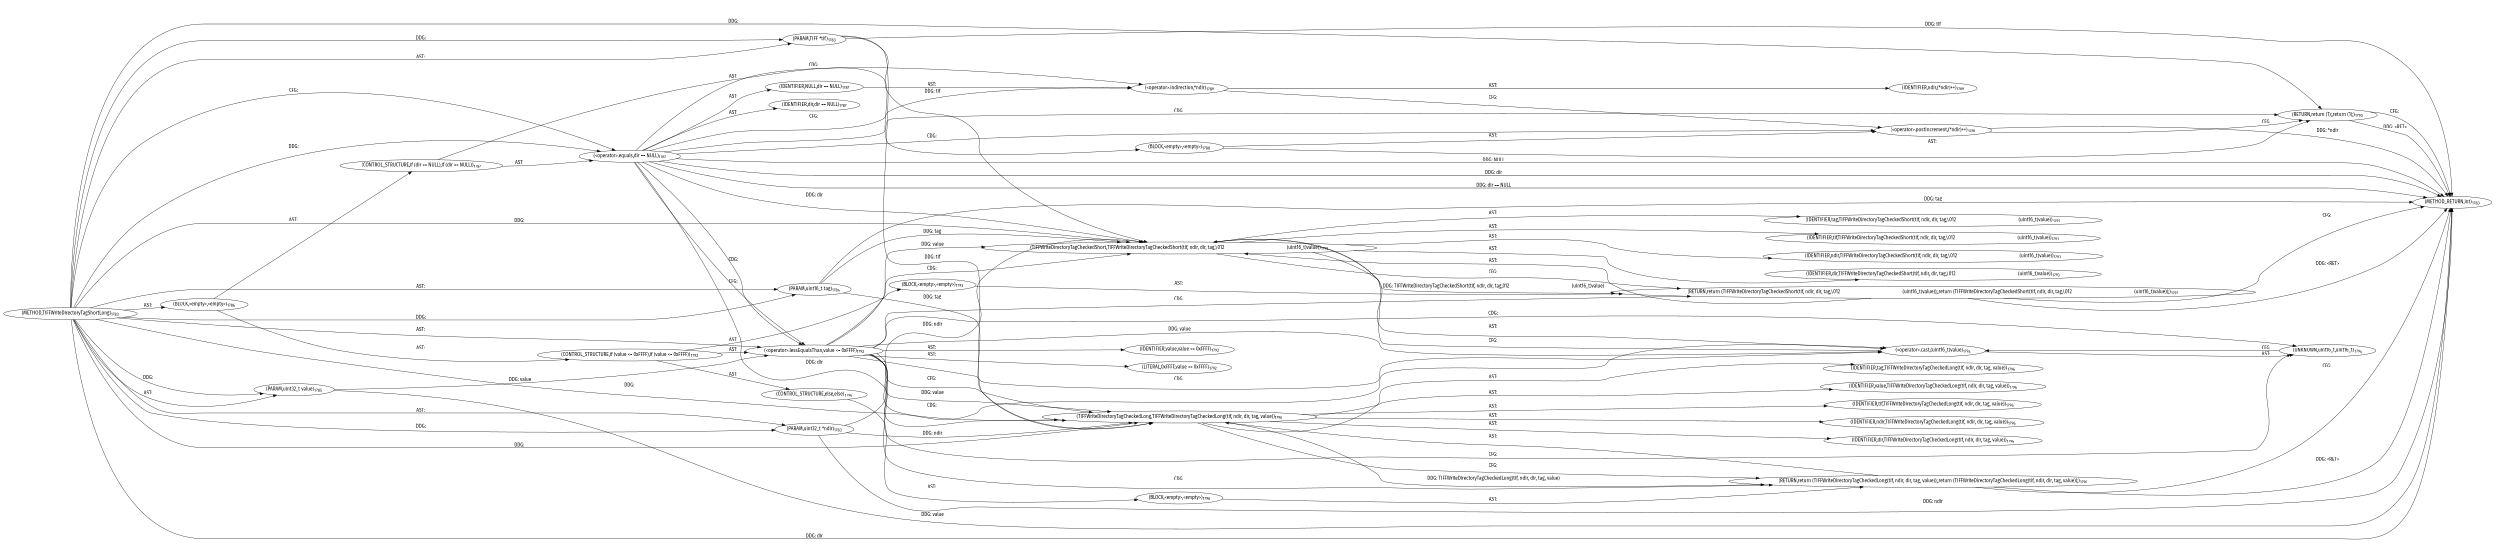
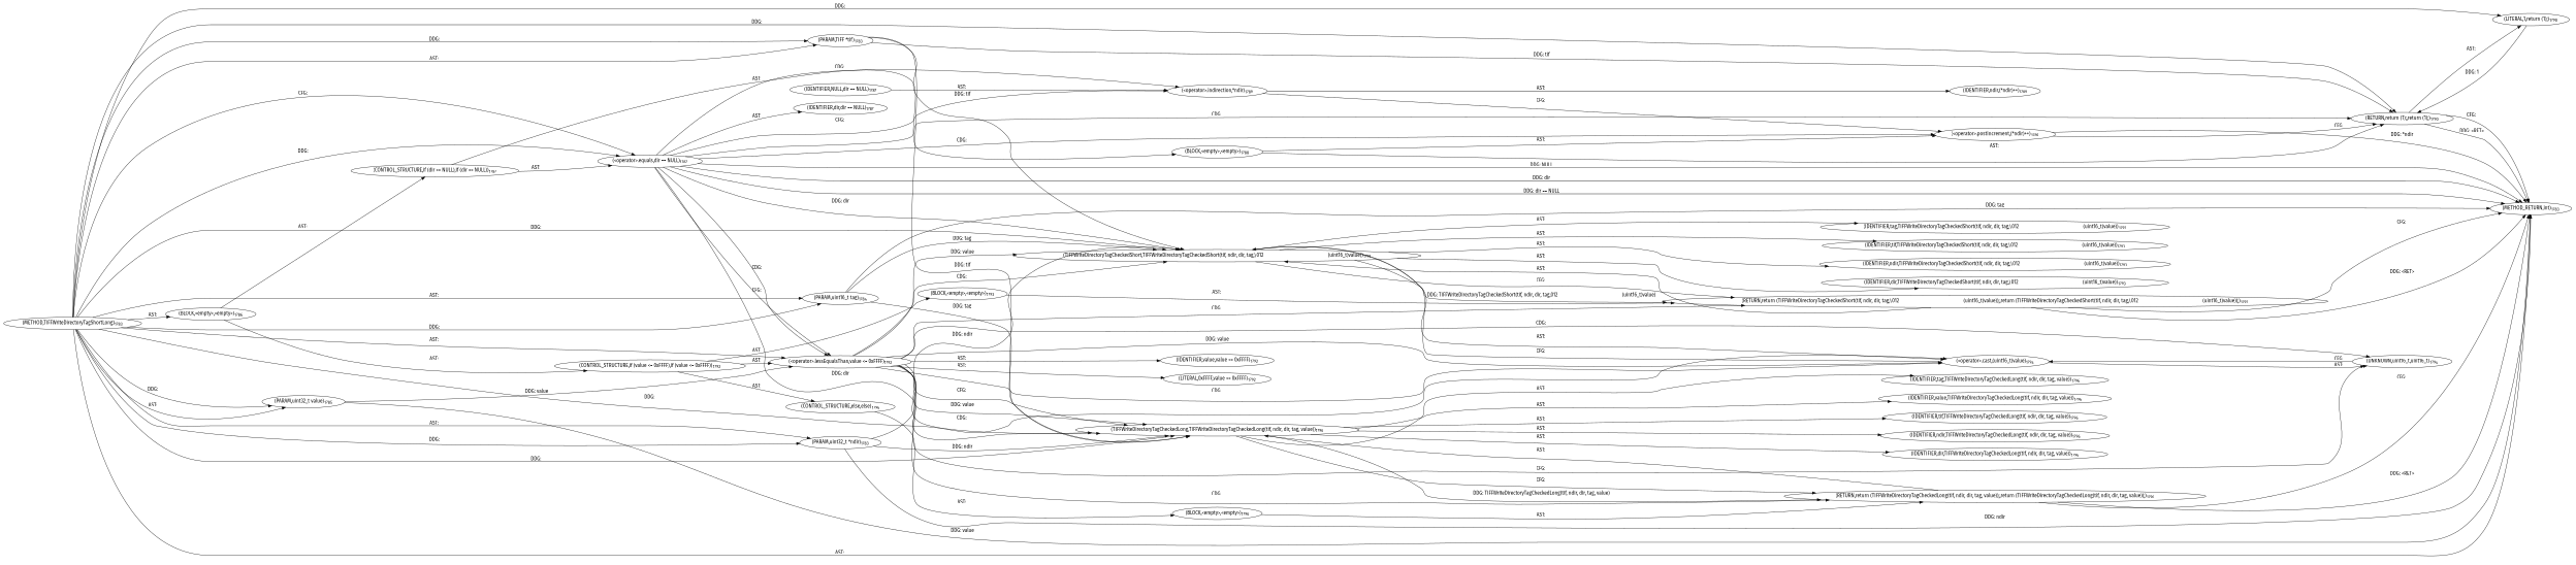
  digraph {
    fontname="Fira Sans"
    rankdir=LR
    node [fontname="Fira Sans"]
    edge [fontname="Fira Sans"]
    n1 [label=<(METHOD,TIFFWriteDirectoryTagShortLong)<SUB>1783</SUB>>]
    n2 [label=<(PARAM,TIFF *tif)<SUB>1783</SUB>>]
    n3 [label=<(PARAM,uint32_t *ndir)<SUB>1783</SUB>>]
    n4 [label=<(PARAM,uint16_t tag)<SUB>1784</SUB>>]
    n5 [label=<(PARAM,uint32_t value)<SUB>1785</SUB>>]
    n6 [label=<(BLOCK,&lt;empty&gt;,&lt;empty&gt;)<SUB>1786</SUB>>]
    n7 [label=<(&lt;operator&gt;.equals,dir == NULL)<SUB>1787</SUB>>]
    n8 [label=<(RETURN,return (1);,return (1);)<SUB>1790</SUB>>]
+   n9 [label=<(LITERAL,1,return (1);)<SUB>1790</SUB>>]
    n10 [label=<(&lt;operator&gt;.lessEqualsThan,value &lt;= 0xFFFF)<SUB>1792</SUB>>]
    n11 [label=<(TIFFWriteDirectoryTagCheckedShort,TIFFWriteDirectoryTagCheckedShort(tif, ndir, dir, tag,\012                                                  (uint16_t)value))<SUB>1793</SUB>>]
    n12 [label=<(&lt;operator&gt;.cast,(uint16_t)value)<SUB>1794</SUB>>]
    n13 [label=<(TIFFWriteDirectoryTagCheckedLong,TIFFWriteDirectoryTagCheckedLong(tif, ndir, dir, tag, value))<SUB>1796</SUB>>]
    n14 [label=<(METHOD_RETURN,int)<SUB>1783</SUB>>]
    n15 [label=<(CONTROL_STRUCTURE,if (dir == NULL),if (dir == NULL))<SUB>1787</SUB>>]
    n16 [label=<(CONTROL_STRUCTURE,if (value &lt;= 0xFFFF),if (value &lt;= 0xFFFF))<SUB>1792</SUB>>]
    n17 [label=<(IDENTIFIER,dir,dir == NULL)<SUB>1787</SUB>>]
    n18 [label=<(IDENTIFIER,NULL,dir == NULL)<SUB>1787</SUB>>]
    n19 [label=<(&lt;operator&gt;.postIncrement,(*ndir)++)<SUB>1789</SUB>>]
    n20 [label=<(&lt;operator&gt;.indirection,*ndir)<SUB>1789</SUB>>]
    n21 [label=<(IDENTIFIER,value,value &lt;= 0xFFFF)<SUB>1792</SUB>>]
    n22 [label=<(LITERAL,0xFFFF,value &lt;= 0xFFFF)<SUB>1792</SUB>>]
    n23 [label=<(RETURN,return (TIFFWriteDirectoryTagCheckedShort(tif, ndir, dir, tag,\012                                                  (uint16_t)value));,return (TIFFWriteDirectoryTagCheckedShort(tif, ndir, dir, tag,\012                                                  (uint16_t)value));)<SUB>1793</SUB>>]
    n24 [label=<(UNKNOWN,uint16_t,uint16_t)<SUB>1794</SUB>>]
    n25 [label=<(RETURN,return (TIFFWriteDirectoryTagCheckedLong(tif, ndir, dir, tag, value));,return (TIFFWriteDirectoryTagCheckedLong(tif, ndir, dir, tag, value));)<SUB>1796</SUB>>]
    n26 [label=<(IDENTIFIER,tif,TIFFWriteDirectoryTagCheckedShort(tif, ndir, dir, tag,\012                                                  (uint16_t)value))<SUB>1793</SUB>>]
    n27 [label=<(IDENTIFIER,ndir,TIFFWriteDirectoryTagCheckedShort(tif, ndir, dir, tag,\012                                                  (uint16_t)value))<SUB>1793</SUB>>]
    n28 [label=<(IDENTIFIER,dir,TIFFWriteDirectoryTagCheckedShort(tif, ndir, dir, tag,\012                                                  (uint16_t)value))<SUB>1793</SUB>>]
    n29 [label=<(IDENTIFIER,tag,TIFFWriteDirectoryTagCheckedShort(tif, ndir, dir, tag,\012                                                  (uint16_t)value))<SUB>1793</SUB>>]
    n30 [label=<(IDENTIFIER,tif,TIFFWriteDirectoryTagCheckedLong(tif, ndir, dir, tag, value))<SUB>1796</SUB>>]
    n31 [label=<(IDENTIFIER,ndir,TIFFWriteDirectoryTagCheckedLong(tif, ndir, dir, tag, value))<SUB>1796</SUB>>]
    n32 [label=<(IDENTIFIER,dir,TIFFWriteDirectoryTagCheckedLong(tif, ndir, dir, tag, value))<SUB>1796</SUB>>]
    n33 [label=<(IDENTIFIER,tag,TIFFWriteDirectoryTagCheckedLong(tif, ndir, dir, tag, value))<SUB>1796</SUB>>]
    n34 [label=<(IDENTIFIER,value,TIFFWriteDirectoryTagCheckedLong(tif, ndir, dir, tag, value))<SUB>1796</SUB>>]
    n35 [label=<(BLOCK,&lt;empty&gt;,&lt;empty&gt;)<SUB>1788</SUB>>]
    n36 [label=<(BLOCK,&lt;empty&gt;,&lt;empty&gt;)<SUB>1793</SUB>>]
    n37 [label=<(CONTROL_STRUCTURE,else,else)<SUB>1796</SUB>>]
    n38 [label=<(IDENTIFIER,ndir,(*ndir)++)<SUB>1789</SUB>>]
    n39 [label=<(BLOCK,&lt;empty&gt;,&lt;empty&gt;)<SUB>1796</SUB>>]
    n1 -> n2 [label="AST: "]
    n1 -> n2 [label="DDG: "]
    n1 -> n3 [label="AST: "]
    n1 -> n3 [label="DDG: "]
    n1 -> n4 [label="AST: "]
    n1 -> n4 [label="DDG: "]
    n1 -> n5 [label="AST: "]
    n1 -> n5 [label="DDG: "]
    n1 -> n6 [label="AST: "]
    n1 -> n7 [label="CFG: "]
    n1 -> n7 [label="DDG: "]
    n1 -> n8 [label="DDG: "]
+   n1 -> n9 [label="DDG: "]
    n1 -> n10 [label="AST: "]
    n1 -> n11 [label="DDG: "]
    n1 -> n12 [label="DDG: "]
    n1 -> n13 [label="DDG: "]
-   n1 -> n14 [label="DDG: dir"]
+   n1 -> n14 [label="AST: "]
    n2 -> n11 [label="DDG: tif"]
    n2 -> n13 [label="DDG: tif"]
-   n2 -> n14 [label="DDG: tif"]
+   n2 -> n8 [label="DDG: tif"]
    n3 -> n11 [label="DDG: ndir"]
    n3 -> n13 [label="DDG: ndir"]
    n3 -> n14 [label="DDG: ndir"]
    n4 -> n11 [label="DDG: tag"]
    n4 -> n13 [label="DDG: tag"]
    n4 -> n14 [label="DDG: tag"]
    n5 -> n10 [label="DDG: value"]
    n5 -> n14 [label="DDG: value"]
    n6 -> n15 [label="AST: "]
    n6 -> n16 [label="AST: "]
    n7 -> n8 [label="CDG: "]
    n7 -> n10 [label="CFG: "]
    n7 -> n10 [label="CDG: "]
    n7 -> n11 [label="DDG: dir"]
    n7 -> n13 [label="DDG: dir"]
    n7 -> n14 [label="DDG: dir"]
    n7 -> n14 [label="DDG: dir == NULL"]
    n7 -> n14 [label="DDG: NULL"]
    n7 -> n17 [label="AST: "]
-   n7 -> n18 [label="AST: "]
    n7 -> n19 [label="CDG: "]
    n7 -> n20 [label="CFG: "]
    n7 -> n20 [label="CDG: "]
+   n8 -> n9 [label="AST: "]
    n8 -> n14 [label="CFG: "]
    n8 -> n14 [label="DDG: &lt;RET&gt;"]
+   n9 -> n8 [label="DDG: 1"]
    n10 -> n11 [label="DDG: value"]
    n10 -> n11 [label="CDG: "]
    n10 -> n12 [label="DDG: value"]
    n10 -> n12 [label="CDG: "]
    n10 -> n13 [label="CFG: "]
    n10 -> n13 [label="DDG: value"]
    n10 -> n13 [label="CDG: "]
    n10 -> n21 [label="AST: "]
    n10 -> n22 [label="AST: "]
    n10 -> n23 [label="CDG: "]
    n10 -> n24 [label="CFG: "]
    n10 -> n24 [label="CDG: "]
    n10 -> n25 [label="CDG: "]
    n11 -> n12 [label="AST: "]
    n11 -> n23 [label="CFG: "]
    n11 -> n23 [label="DDG: TIFFWriteDirectoryTagCheckedShort(tif, ndir, dir, tag,\012                                                  (uint16_t)value)"]
    n11 -> n26 [label="AST: "]
    n11 -> n27 [label="AST: "]
    n11 -> n28 [label="AST: "]
    n11 -> n29 [label="AST: "]
    n12 -> n11 [label="CFG: "]
    n12 -> n24 [label="AST: "]
    n13 -> n25 [label="CFG: "]
    n13 -> n25 [label="DDG: TIFFWriteDirectoryTagCheckedLong(tif, ndir, dir, tag, value)"]
    n13 -> n30 [label="AST: "]
    n13 -> n31 [label="AST: "]
    n13 -> n32 [label="AST: "]
    n13 -> n33 [label="AST: "]
    n13 -> n34 [label="AST: "]
    n15 -> n7 [label="AST: "]
    n15 -> n35 [label="AST: "]
    n16 -> n10 [label="AST: "]
    n16 -> n36 [label="AST: "]
    n16 -> n37 [label="AST: "]
    n18 -> n20 [label="AST: "]
    n19 -> n8 [label="CFG: "]
    n19 -> n14 [label="DDG: *ndir"]
    n20 -> n19 [label="CFG: "]
    n20 -> n38 [label="AST: "]
    n23 -> n11 [label="AST: "]
    n23 -> n14 [label="CFG: "]
    n23 -> n14 [label="DDG: &lt;RET&gt;"]
    n24 -> n12 [label="CFG: "]
    n25 -> n13 [label="AST: "]
    n25 -> n14 [label="CFG: "]
    n25 -> n14 [label="DDG: &lt;RET&gt;"]
    n35 -> n8 [label="AST: "]
    n35 -> n19 [label="AST: "]
    n36 -> n23 [label="AST: "]
    n37 -> n39 [label="AST: "]
    n39 -> n25 [label="AST: "]
  }
